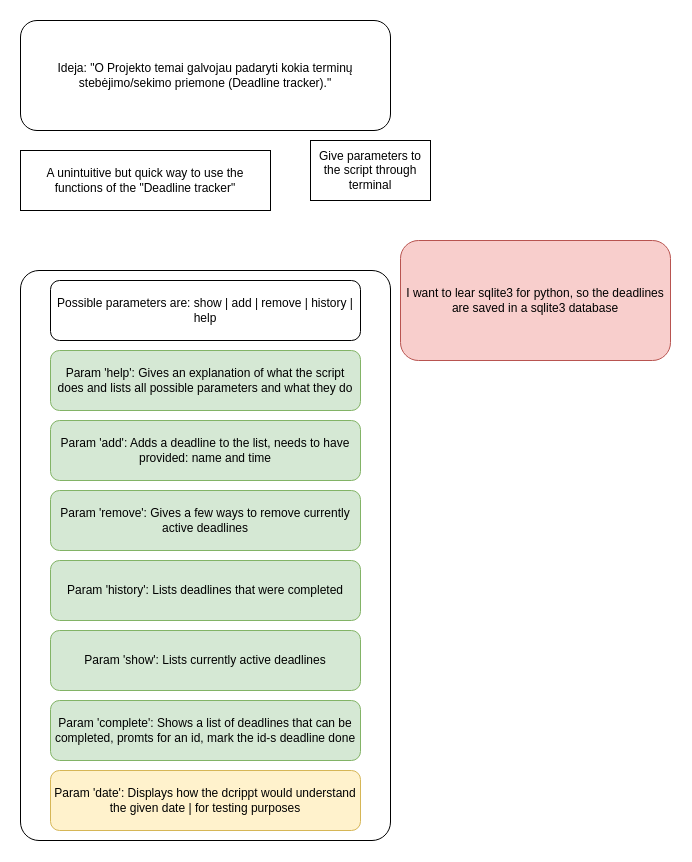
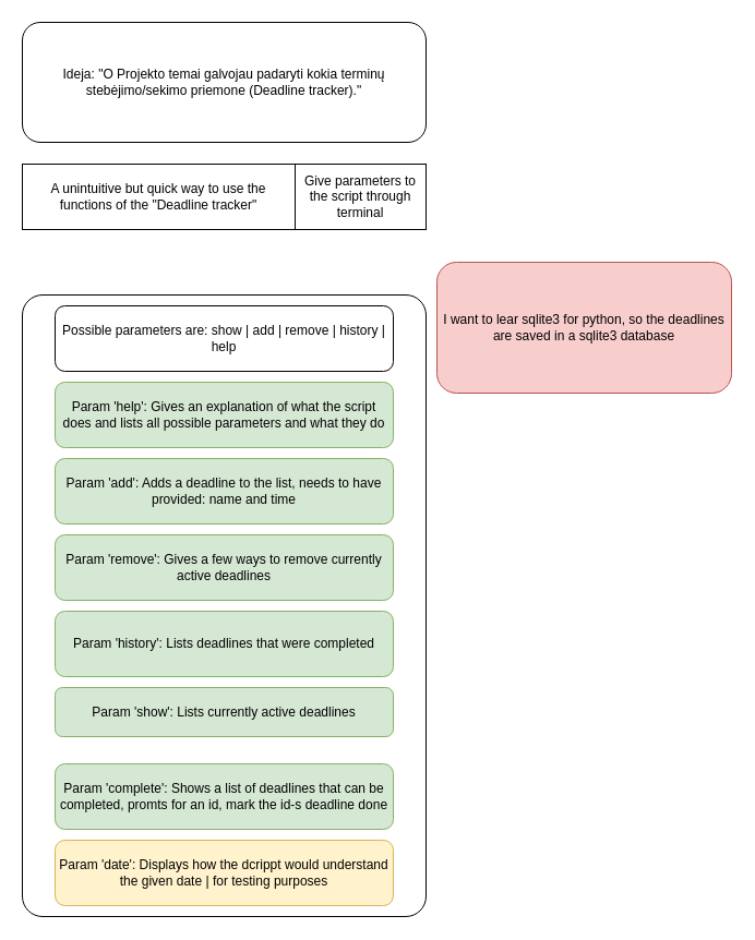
  <mxCell id="0" />
  <mxCell id="1" parent="0" />
- <mxCell id="2" value="Give parameters to the script through terminal" style="rounded=0;whiteSpace=wrap;html=1;" parent="1" vertex="1"><mxGeometry x="310" y="140" width="120" height="60" as="geometry" /></mxCell>
+ <mxCell id="2" value="Give parameters to the script through terminal" style="rounded=0;whiteSpace=wrap;html=1;" parent="1" vertex="1"><mxGeometry x="270" y="150" width="120" height="60" as="geometry" /></mxCell>
  <mxCell id="3" value="Ideja: &quot;&lt;span data-teams=&quot;true&quot;&gt;O Projekto temai galvojau padaryti kokia terminų stebėjimo/sekimo priemone (Deadline tracker).&quot;&lt;/span&gt;" style="rounded=1;whiteSpace=wrap;html=1;" parent="1" vertex="1"><mxGeometry x="20" width="370" height="110" as="geometry" y="20" /></mxCell>
  <mxCell id="4" value="A unintuitive but quick way to use the functions of the &quot;Deadline tracker&quot;" style="rounded=0;whiteSpace=wrap;html=1;" parent="1" vertex="1"><mxGeometry x="20" y="150" width="250" height="60" as="geometry" /></mxCell>
  <mxCell id="5" value="" style="rounded=1;whiteSpace=wrap;html=1;arcSize=5;" parent="1" vertex="1"><mxGeometry x="20" y="270" width="370" height="570" as="geometry" /></mxCell>
  <mxCell id="6" value="Possible parameters are: show | add | remove | history | help" style="rounded=1;whiteSpace=wrap;html=1;" parent="1" vertex="1"><mxGeometry x="50" y="280" width="310" height="60" as="geometry" /></mxCell>
  <mxCell id="7" value="Param 'help': Gives an explanation of what the script does and lists all possible parameters and what they do" style="rounded=1;whiteSpace=wrap;html=1;fillColor=#d5e8d4;strokeColor=#82b366;" parent="1" vertex="1"><mxGeometry x="50" y="350" width="310" height="60" as="geometry" /></mxCell>
  <mxCell id="8" value="Param 'add': Adds a deadline to the list, needs to have provided: name and time" style="rounded=1;whiteSpace=wrap;html=1;fillColor=#d5e8d4;strokeColor=#82b366;" parent="1" vertex="1"><mxGeometry x="50" y="420" width="310" height="60" as="geometry" /></mxCell>
  <mxCell id="9" value="Param 'remove': Gives a few ways to remove currently active deadlines" style="rounded=1;whiteSpace=wrap;html=1;fillColor=#d5e8d4;strokeColor=#82b366;" parent="1" vertex="1"><mxGeometry x="50" y="490" width="310" height="60" as="geometry" /></mxCell>
  <mxCell id="10" value="Param 'history': Lists deadlines that were completed" style="rounded=1;whiteSpace=wrap;html=1;fillColor=#d5e8d4;strokeColor=#82b366;" parent="1" vertex="1"><mxGeometry x="50" y="560" width="310" height="60" as="geometry" /></mxCell>
- <mxCell id="11" value="Param 'show': Lists currently active deadlines" style="rounded=1;whiteSpace=wrap;html=1;fillColor=#d5e8d4;strokeColor=#82b366;" parent="1" vertex="1"><mxGeometry x="50" y="630" width="310" height="60" as="geometry" /></mxCell>
+ <mxCell id="11" value="Param 'show': Lists currently active deadlines" style="rounded=1;whiteSpace=wrap;html=1;fillColor=#d5e8d4;strokeColor=#82b366;" parent="1" vertex="1"><mxGeometry x="50" y="630" width="310" height="45" as="geometry" /></mxCell>
  <mxCell id="12" value="I want to lear sqlite3 for python, so the deadlines are saved in a sqlite3 database" style="rounded=1;whiteSpace=wrap;html=1;fillColor=#f8cecc;strokeColor=#b85450;" parent="1" vertex="1"><mxGeometry x="400" y="240" width="270" height="120" as="geometry" /></mxCell>
  <mxCell id="13" value="Param 'date': Displays how the dcrippt would understand the given date | for testing purposes" style="rounded=1;whiteSpace=wrap;html=1;fillColor=#fff2cc;strokeColor=#d6b656;" parent="1" vertex="1"><mxGeometry x="50" y="770" width="310" height="60" as="geometry" /></mxCell>
  <mxCell id="14" value="Param 'complete': Shows a list of deadlines that can be completed, promts for an id, mark the id-s deadline done" style="rounded=1;whiteSpace=wrap;html=1;fillColor=#d5e8d4;strokeColor=#82b366;" vertex="1" parent="1"><mxGeometry x="50" y="700" width="310" height="60" as="geometry" /></mxCell>
